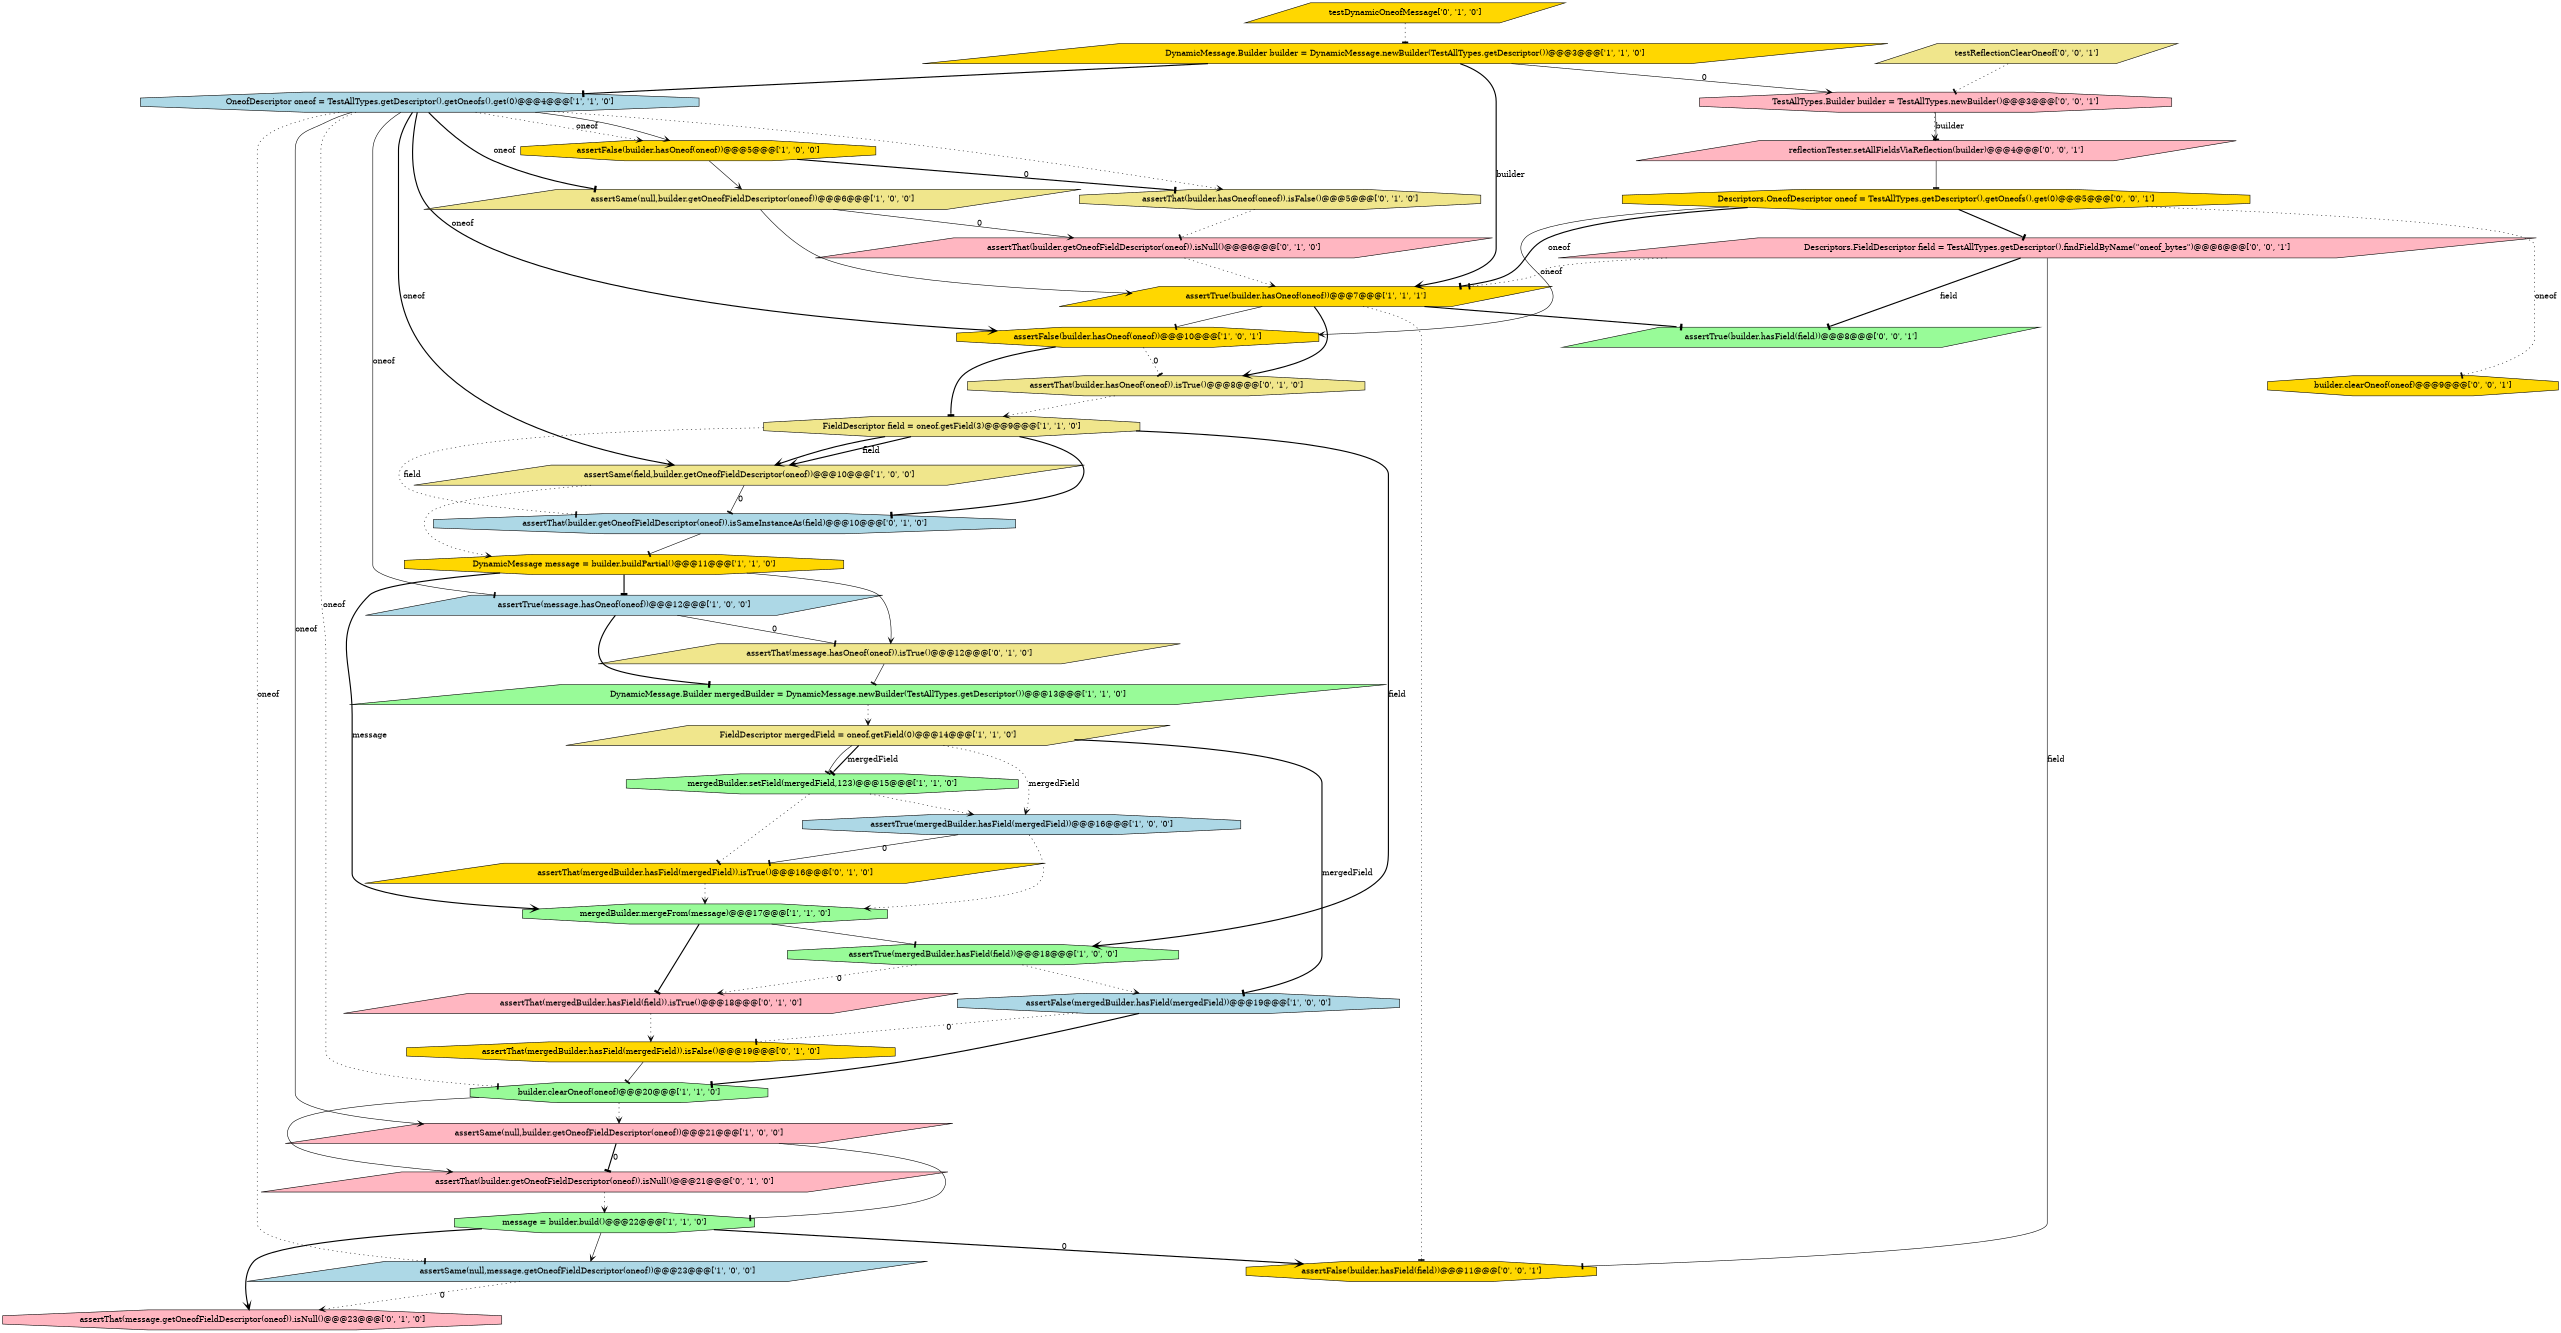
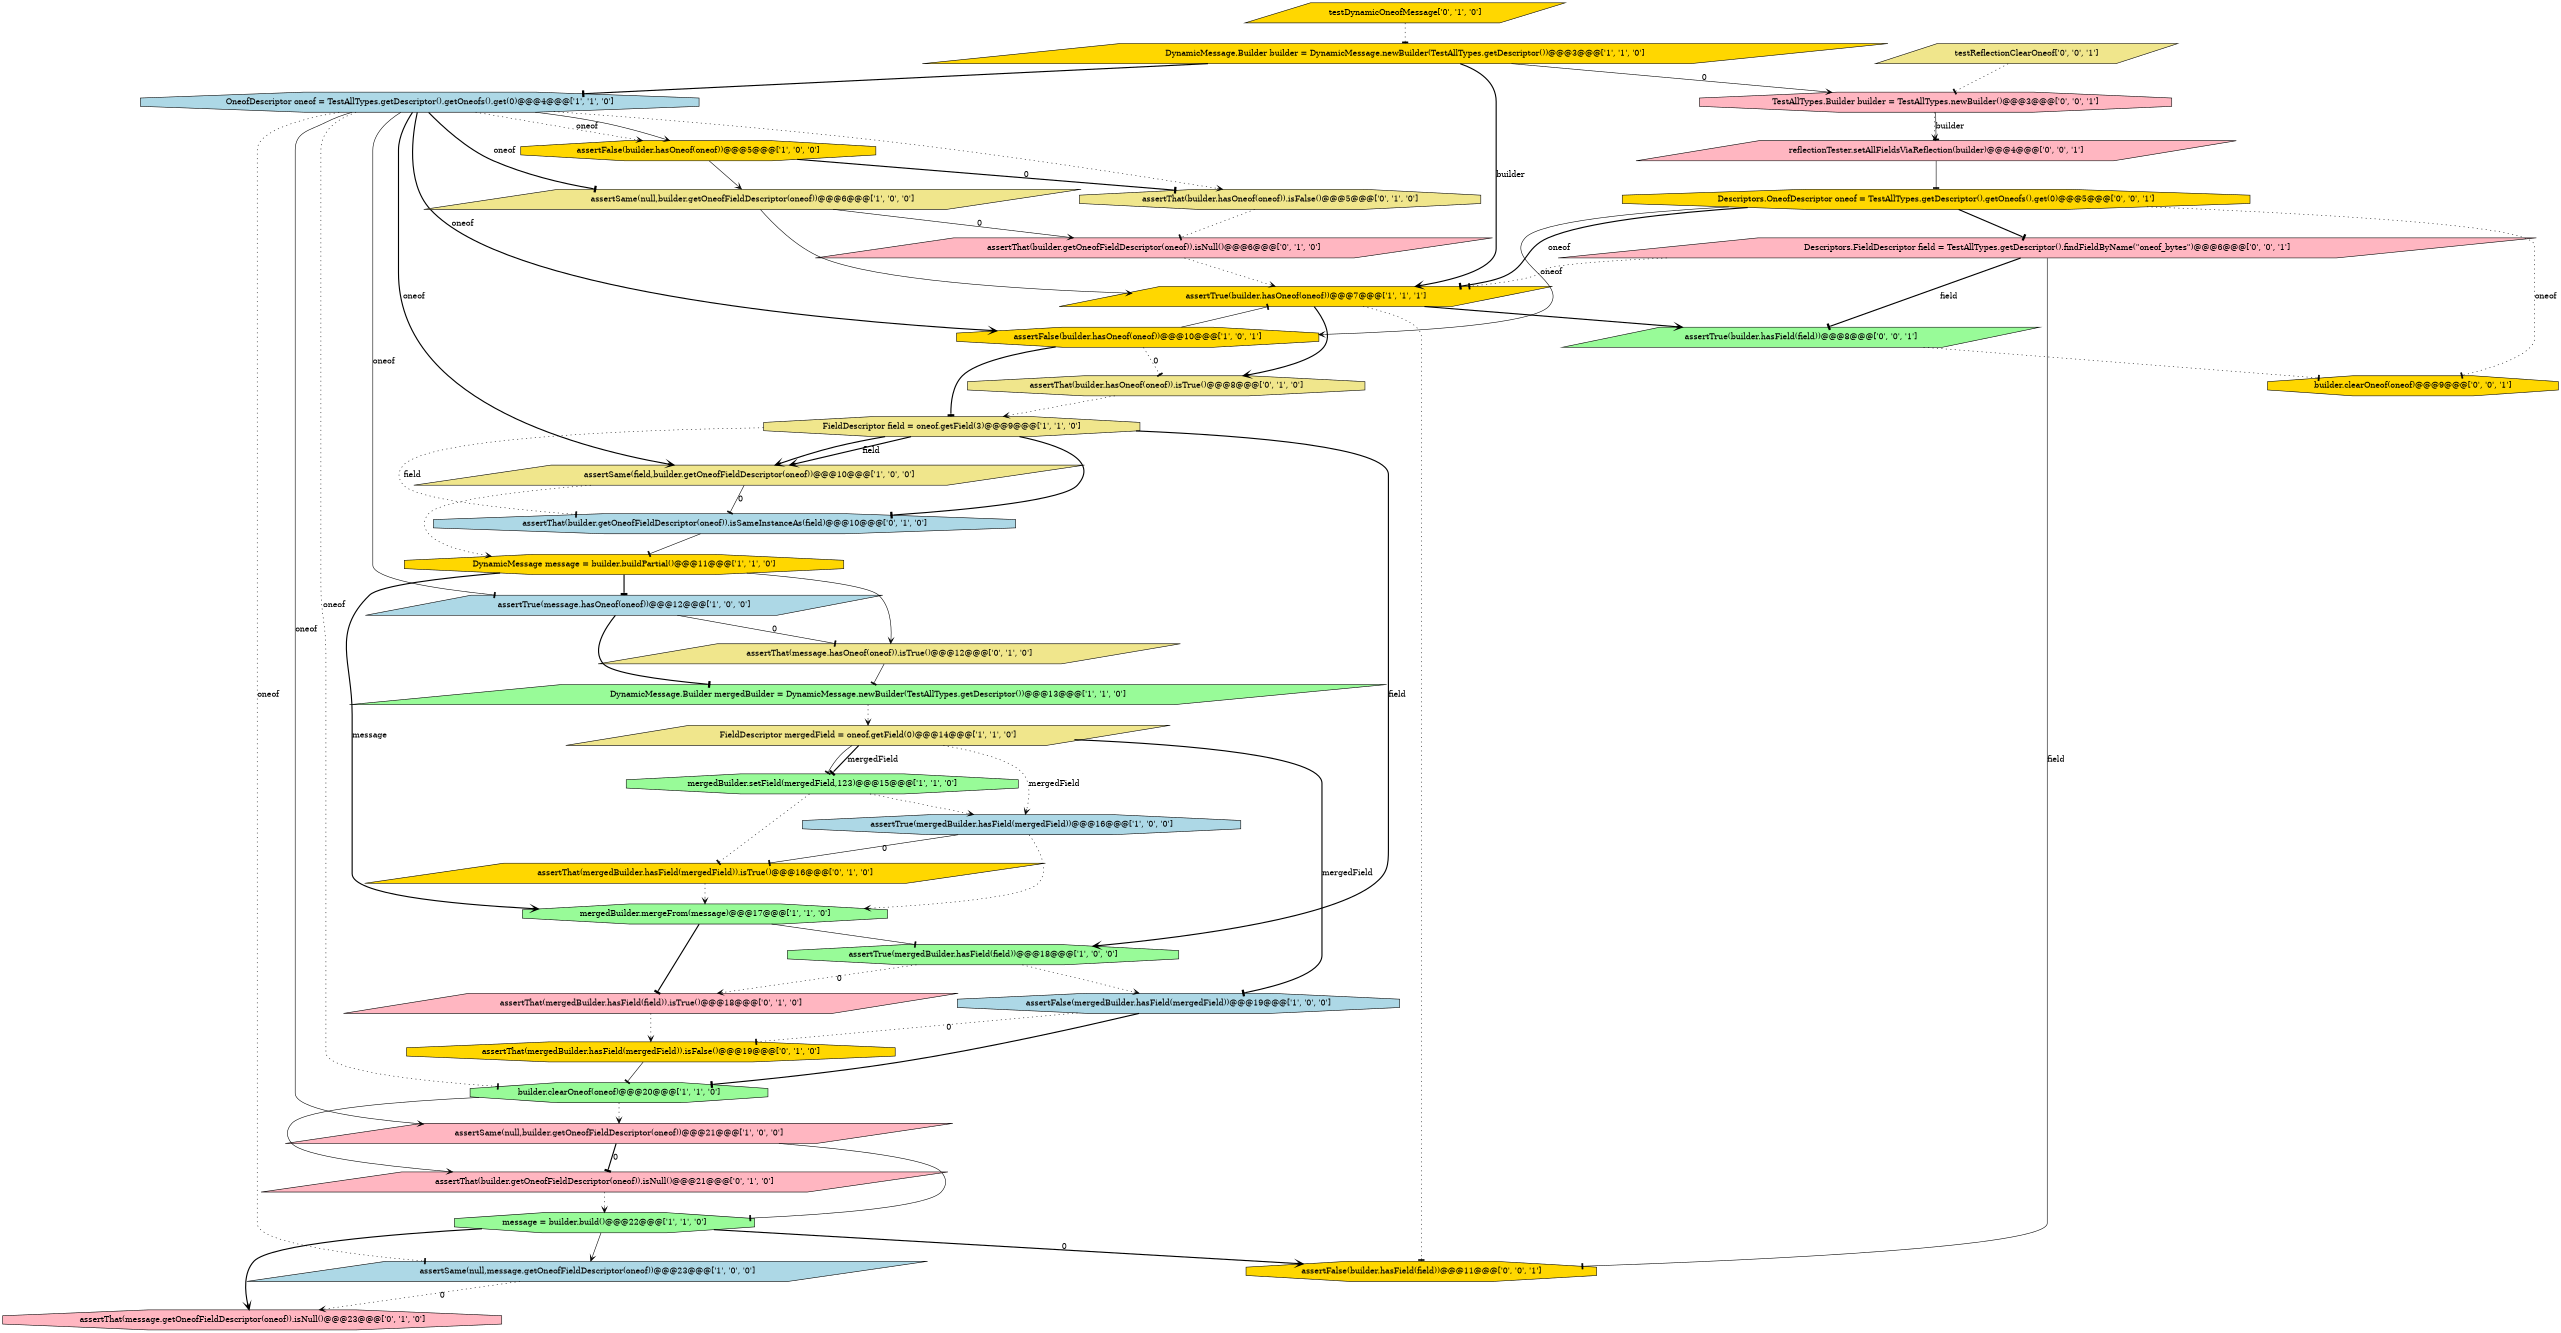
  digraph {
    node [fillcolor=gold shape=octagon style=filled]
    edge [arrowhead=tee style=dotted]
    n1 [fillcolor=khaki label="assertThat(builder.hasOneof(oneof)).isFalse()@@@5@@@['0', '1', '0']"]
    n2 [fillcolor=lightpink label="assertThat(builder.getOneofFieldDescriptor(oneof)).isNull()@@@6@@@['0', '1', '0']" shape=parallelogram]
    n3 [label="assertTrue(builder.hasOneof(oneof))@@@7@@@['1', '1', '1']" shape=parallelogram]
    n4 [fillcolor=khaki label="assertSame(field,builder.getOneofFieldDescriptor(oneof))@@@10@@@['1', '0', '0']" shape=parallelogram]
    n5 [fillcolor=lightblue label="assertThat(builder.getOneofFieldDescriptor(oneof)).isSameInstanceAs(field)@@@10@@@['0', '1', '0']"]
    n6 [label="DynamicMessage message = builder.buildPartial()@@@11@@@['1', '1', '0']"]
    n7 [fillcolor=palegreen label="mergedBuilder.mergeFrom(message)@@@17@@@['1', '1', '0']"]
    n8 [fillcolor=lightblue label="assertTrue(message.hasOneof(oneof))@@@12@@@['1', '0', '0']" shape=parallelogram]
    n9 [fillcolor=khaki label="assertThat(message.hasOneof(oneof)).isTrue()@@@12@@@['0', '1', '0']" shape=parallelogram]
    n10 [fillcolor=lightpink label="assertThat(mergedBuilder.hasField(field)).isTrue()@@@18@@@['0', '1', '0']" shape=parallelogram]
    n11 [fillcolor=palegreen label="assertTrue(mergedBuilder.hasField(field))@@@18@@@['1', '0', '0']"]
    n12 [label="assertThat(mergedBuilder.hasField(mergedField)).isFalse()@@@19@@@['0', '1', '0']"]
    n13 [fillcolor=lightblue label="assertFalse(mergedBuilder.hasField(mergedField))@@@19@@@['1', '0', '0']"]
    n14 [fillcolor=khaki label="FieldDescriptor field = oneof.getField(3)@@@9@@@['1', '1', '0']"]
    n15 [label="assertFalse(builder.hasField(field))@@@11@@@['0', '0', '1']"]
    n16 [fillcolor=lightpink label="assertThat(message.getOneofFieldDescriptor(oneof)).isNull()@@@23@@@['0', '1', '0']"]
    n17 [fillcolor=lightpink label="TestAllTypes.Builder builder = TestAllTypes.newBuilder()@@@3@@@['0', '0', '1']"]
    n18 [fillcolor=lightpink label="reflectionTester.setAllFieldsViaReflection(builder)@@@4@@@['0', '0', '1']" shape=parallelogram]
    n19 [label="Descriptors.OneofDescriptor oneof = TestAllTypes.getDescriptor().getOneofs().get(0)@@@5@@@['0', '0', '1']"]
    n20 [fillcolor=lightblue label="OneofDescriptor oneof = TestAllTypes.getDescriptor().getOneofs().get(0)@@@4@@@['1', '1', '0']"]
    n21 [fillcolor=lightpink label="assertSame(null,builder.getOneofFieldDescriptor(oneof))@@@21@@@['1', '0', '0']" shape=parallelogram]
    n22 [fillcolor=palegreen label="builder.clearOneof(oneof)@@@20@@@['1', '1', '0']"]
    n23 [label="assertFalse(builder.hasOneof(oneof))@@@5@@@['1', '0', '0']"]
    n24 [fillcolor=lightblue label="assertSame(null,message.getOneofFieldDescriptor(oneof))@@@23@@@['1', '0', '0']" shape=parallelogram]
    n25 [label="assertFalse(builder.hasOneof(oneof))@@@10@@@['1', '0', '1']"]
    n26 [fillcolor=khaki label="assertSame(null,builder.getOneofFieldDescriptor(oneof))@@@6@@@['1', '0', '0']" shape=parallelogram]
    n27 [fillcolor=palegreen label="message = builder.build()@@@22@@@['1', '1', '0']"]
    n28 [fillcolor=lightpink label="assertThat(builder.getOneofFieldDescriptor(oneof)).isNull()@@@21@@@['0', '1', '0']" shape=parallelogram]
    n29 [fillcolor=palegreen label="DynamicMessage.Builder mergedBuilder = DynamicMessage.newBuilder(TestAllTypes.getDescriptor())@@@13@@@['1', '1', '0']" shape=parallelogram]
    n30 [fillcolor=khaki label="assertThat(builder.hasOneof(oneof)).isTrue()@@@8@@@['0', '1', '0']"]
    n31 [fillcolor=palegreen label="mergedBuilder.setField(mergedField,123)@@@15@@@['1', '1', '0']"]
    n32 [label="assertThat(mergedBuilder.hasField(mergedField)).isTrue()@@@16@@@['0', '1', '0']" shape=parallelogram]
    n33 [fillcolor=lightblue label="assertTrue(mergedBuilder.hasField(mergedField))@@@16@@@['1', '0', '0']"]
    n34 [fillcolor=lightpink label="Descriptors.FieldDescriptor field = TestAllTypes.getDescriptor().findFieldByName(\"oneof_bytes\")@@@6@@@['0', '0', '1']" shape=parallelogram]
    n35 [label="builder.clearOneof(oneof)@@@9@@@['0', '0', '1']"]
    n36 [fillcolor=khaki label="testReflectionClearOneof['0', '0', '1']" shape=parallelogram]
    n37 [fillcolor=palegreen label="assertTrue(builder.hasField(field))@@@8@@@['0', '0', '1']" shape=parallelogram]
    n38 [label="DynamicMessage.Builder builder = DynamicMessage.newBuilder(TestAllTypes.getDescriptor())@@@3@@@['1', '1', '0']" shape=parallelogram]
    n39 [fillcolor=khaki label="FieldDescriptor mergedField = oneof.getField(0)@@@14@@@['1', '1', '0']" shape=parallelogram]
    n40 [label="testDynamicOneofMessage['0', '1', '0']" shape=parallelogram]
    n1 -> n2
    n2 -> n3 [arrowhead=vee]
    n3 -> n15
-   n3 -> n25 [style=solid]
+   n25 -> n3 [style=solid]
    n3 -> n30 [arrowhead=vee style=bold]
-   n3 -> n37 [style=bold]
+   n3 -> n37 [arrowhead=vee style=bold]
    n4 -> n5 [label=0 style=solid]
    n4 -> n6 [arrowhead=vee]
    n5 -> n6 [style=solid]
    n6 -> n7 [arrowhead=vee label=message style=bold]
    n6 -> n8 [style=bold]
    n6 -> n9 [arrowhead=vee style=solid]
    n7 -> n10 [style=bold]
    n7 -> n11 [style=solid]
    n8 -> n9 [label=0 style=solid]
    n8 -> n29 [style=bold]
    n9 -> n29 [style=solid]
    n10 -> n12 [arrowhead=vee]
    n11 -> n10 [arrowhead=vee label=0]
    n11 -> n13 [arrowhead=vee]
    n12 -> n22 [style=solid]
    n13 -> n12 [label=0]
    n13 -> n22 [style=bold]
    n14 -> n4 [arrowhead=vee label=field style=bold]
    n14 -> n4 [arrowhead=vee style=bold]
    n14 -> n5 [label=field]
    n14 -> n5 [style=bold]
    n14 -> n11 [arrowhead=vee label=field style=bold]
    n17 -> n18 [label=builder style=solid]
    n17 -> n18 [arrowhead=vee]
    n18 -> n19 [style=solid]
    n19 -> n3 [label=oneof style=bold]
    n19 -> n25 [arrowhead=vee label=oneof style=solid]
    n19 -> n34 [style=bold]
    n19 -> n35 [label=oneof]
    n20 -> n1 [arrowhead=vee]
    n20 -> n4 [arrowhead=vee label=oneof style=bold]
    n20 -> n8 [label=oneof style=solid]
    n20 -> n21 [arrowhead=vee label=oneof style=solid]
    n20 -> n22 [label=oneof]
    n20 -> n23 [arrowhead=vee label=oneof]
    n20 -> n23 [arrowhead=vee style=solid]
    n20 -> n24 [label=oneof]
    n20 -> n25 [arrowhead=vee label=oneof style=bold]
    n20 -> n26 [label=oneof style=bold]
    n21 -> n27 [style=solid]
    n21 -> n28 [label=0 style=bold]
    n22 -> n21 [arrowhead=vee]
    n22 -> n28 [arrowhead=vee style=solid]
    n23 -> n1 [label=0 style=bold]
    n23 -> n26 [arrowhead=vee style=solid]
    n24 -> n16 [arrowhead=vee label=0]
    n25 -> n14 [style=bold]
    n25 -> n30 [label=0]
    n26 -> n2 [arrowhead=vee label=0 style=solid]
    n26 -> n3 [arrowhead=vee style=solid]
    n27 -> n15 [arrowhead=vee label=0 style=bold]
    n27 -> n16 [arrowhead=vee style=bold]
    n27 -> n24 [arrowhead=vee style=solid]
    n28 -> n27 [arrowhead=vee]
    n29 -> n39 [arrowhead=vee]
    n30 -> n14 [arrowhead=vee]
    n31 -> n32
    n31 -> n33 [arrowhead=vee]
    n32 -> n7 [arrowhead=vee]
    n33 -> n7 [arrowhead=vee]
    n33 -> n32 [label=0 style=solid]
    n34 -> n3
    n34 -> n15 [label=field style=solid]
    n34 -> n37 [label=field style=bold]
    n36 -> n17
+   n37 -> n35
    n38 -> n3 [arrowhead=vee label=builder style=bold]
    n38 -> n17 [arrowhead=vee label=0 style=solid]
    n38 -> n20 [style=bold]
    n39 -> n13 [label=mergedField style=bold]
    n39 -> n31 [label=mergedField style=bold]
    n39 -> n31 [style=solid]
    n39 -> n33 [arrowhead=vee label=mergedField]
    n40 -> n38
  }
